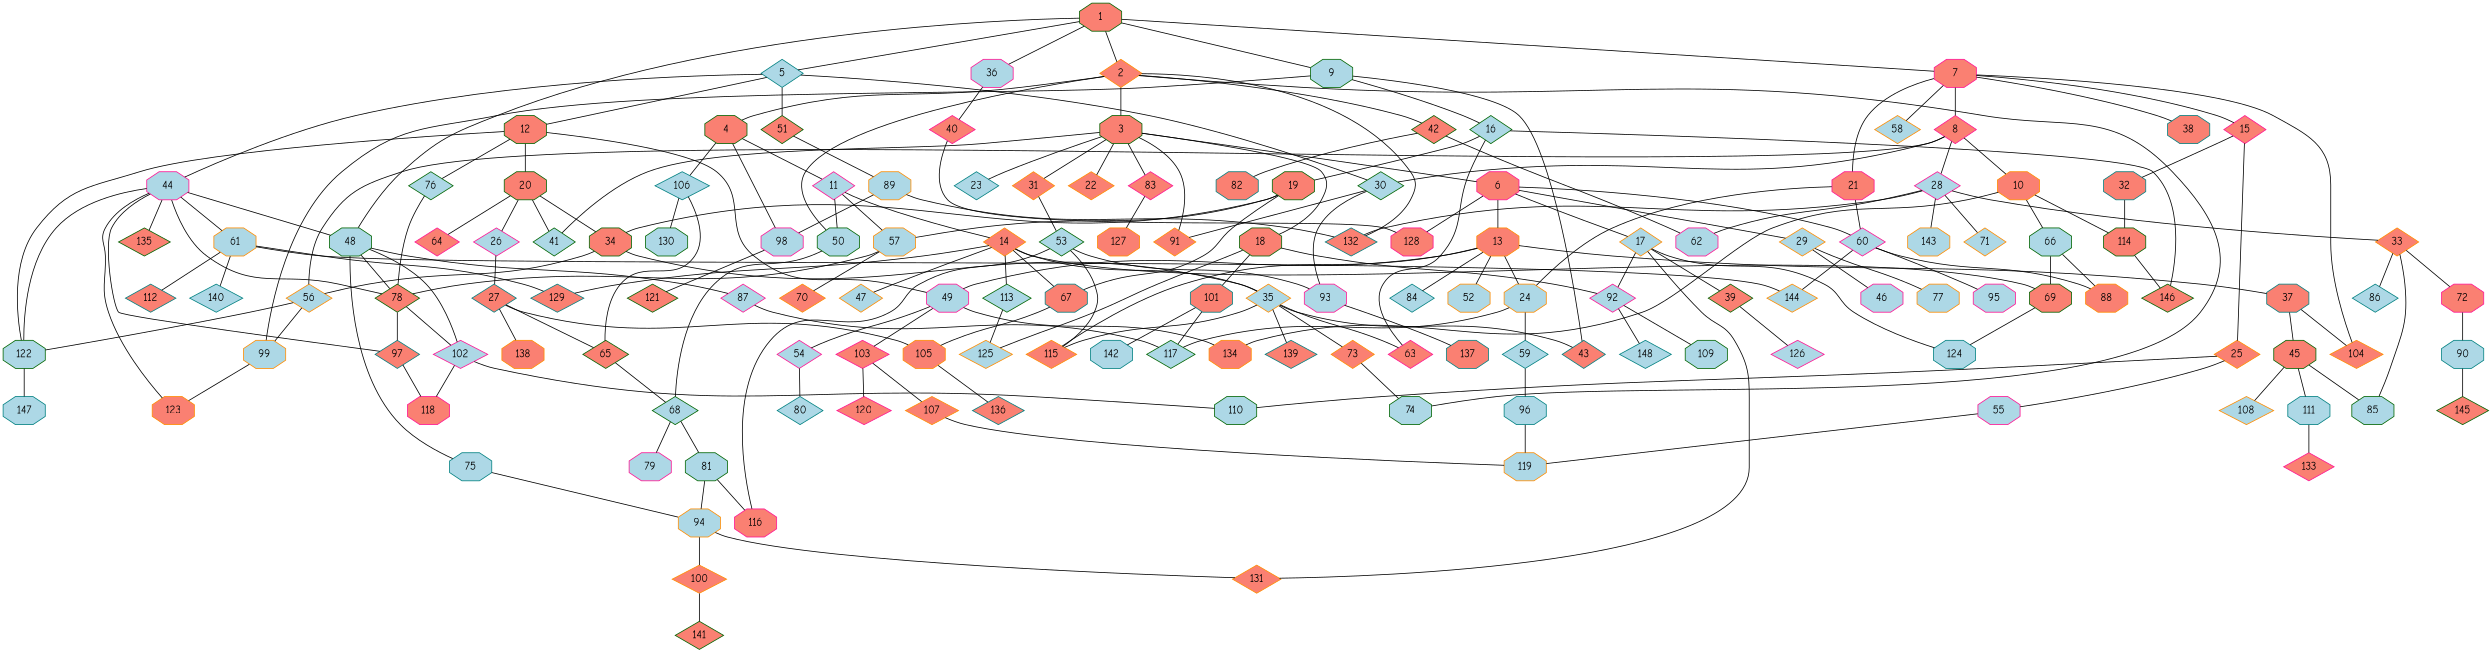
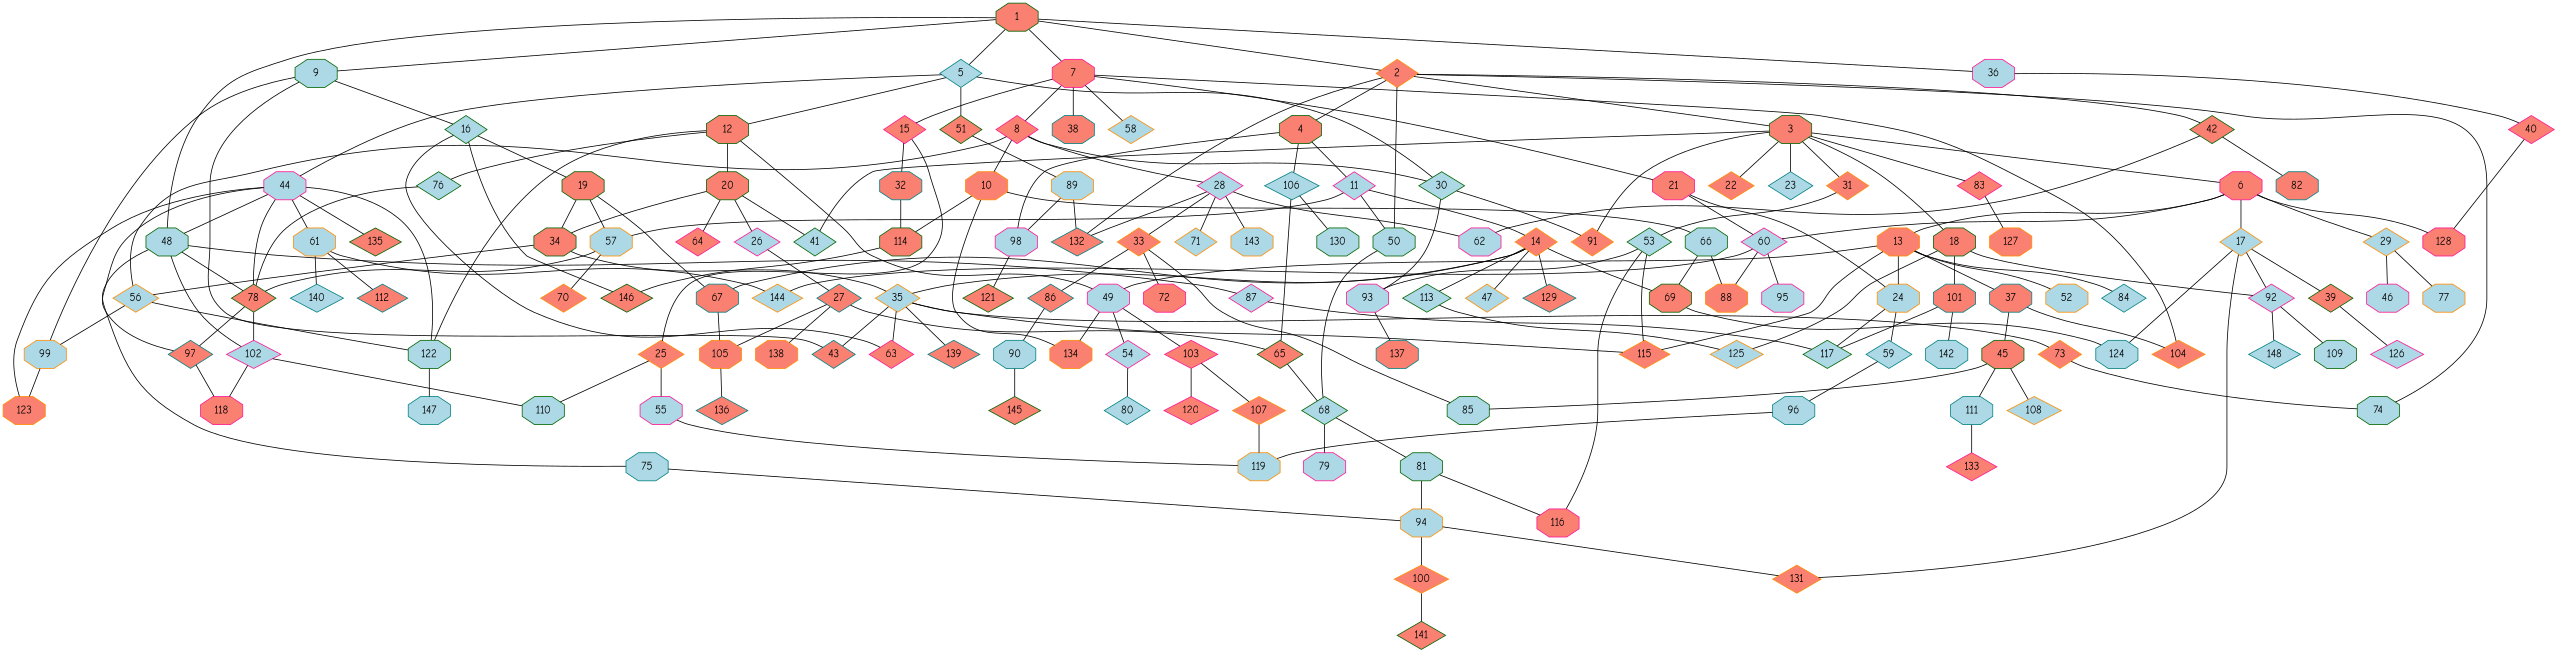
  graph {
    fontname="Comic Neue"
    node [color=darkorange fillcolor=salmon fontname="Comic Neue" shape=diamond style=filled]
    edge [fontname="Comic Neue"]
    1 [color=darkgreen shape=octagon]
    2
    5 [color=teal fillcolor=lightblue]
    7 [color=deeppink shape=octagon]
    9 [color=darkgreen fillcolor=lightblue shape=octagon]
    36 [color=deeppink fillcolor=lightblue shape=octagon]
    48 [color=darkgreen fillcolor=lightblue shape=octagon]
    3 [color=darkgreen shape=octagon]
    4 [color=darkgreen shape=octagon]
    42 [color=darkgreen]
    50 [color=darkgreen fillcolor=lightblue shape=octagon]
    74 [color=darkgreen fillcolor=lightblue shape=octagon]
    132 [color=teal]
    12 [color=darkgreen shape=octagon]
    30 [color=darkgreen fillcolor=lightblue]
    44 [color=deeppink fillcolor=lightblue shape=octagon]
    51 [color=darkgreen]
    8 [color=deeppink]
    15 [color=deeppink]
    21 [color=deeppink shape=octagon]
    38 [color=teal shape=octagon]
    58 [fillcolor=lightblue]
    104
    16 [color=darkgreen fillcolor=lightblue]
    43 [color=teal]
    99 [fillcolor=lightblue shape=octagon]
    40 [color=deeppink]
    78 [color=darkgreen]
    75 [color=teal fillcolor=lightblue shape=octagon]
    87 [color=deeppink fillcolor=lightblue]
    102 [color=deeppink fillcolor=lightblue]
    6 [color=deeppink shape=octagon]
    18 [color=darkgreen shape=octagon]
    22
    23 [color=teal fillcolor=lightblue]
    31
    41 [color=darkgreen fillcolor=lightblue]
    83 [color=deeppink]
    91
    11 [color=deeppink fillcolor=lightblue]
    98 [color=deeppink fillcolor=lightblue shape=octagon]
    106 [color=teal fillcolor=lightblue]
    62 [color=deeppink fillcolor=lightblue shape=octagon]
    82 [color=teal shape=octagon]
    68 [color=darkgreen fillcolor=lightblue]
    13 [shape=octagon]
    17 [fillcolor=lightblue]
    29 [fillcolor=lightblue]
    60 [color=deeppink fillcolor=lightblue]
    128 [color=deeppink shape=octagon]
    92 [color=deeppink fillcolor=lightblue]
    101 [color=teal shape=octagon]
    125 [fillcolor=lightblue]
    53 [color=darkgreen fillcolor=lightblue]
    127 [shape=octagon]
    14
    57 [fillcolor=lightblue shape=octagon]
    121 [color=darkgreen]
    65 [color=darkgreen]
    130 [color=darkgreen fillcolor=lightblue shape=octagon]
    20 [color=darkgreen shape=octagon]
    49 [color=deeppink fillcolor=lightblue shape=octagon]
    76 [color=darkgreen fillcolor=lightblue]
    122 [color=darkgreen fillcolor=lightblue shape=octagon]
    93 [color=deeppink fillcolor=lightblue shape=octagon]
    61 [fillcolor=lightblue shape=octagon]
    97 [color=teal]
    123 [shape=octagon]
    135 [color=darkgreen]
    89 [fillcolor=lightblue shape=octagon]
    24 [fillcolor=lightblue shape=octagon]
    37 [color=teal shape=octagon]
    52 [fillcolor=lightblue shape=octagon]
    84 [color=teal fillcolor=lightblue]
    115
    39 [color=darkgreen]
    124 [color=teal fillcolor=lightblue shape=octagon]
    131
    46 [color=deeppink fillcolor=lightblue shape=octagon]
    77 [fillcolor=lightblue shape=octagon]
    88 [shape=octagon]
    95 [color=deeppink fillcolor=lightblue shape=octagon]
    144 [fillcolor=lightblue]
    10 [shape=octagon]
    28 [color=deeppink fillcolor=lightblue]
    56 [fillcolor=lightblue]
    25
    32 [color=teal shape=octagon]
    66 [color=darkgreen fillcolor=lightblue shape=octagon]
    114 [color=darkgreen shape=octagon]
    134 [shape=octagon]
    33
    71 [fillcolor=lightblue]
    143 [fillcolor=lightblue shape=octagon]
    19 [color=darkgreen shape=octagon]
    63 [color=deeppink]
    146 [color=darkgreen]
    69 [color=darkgreen shape=octagon]
    35 [fillcolor=lightblue]
    47 [fillcolor=lightblue]
    67 [color=teal shape=octagon]
    113 [color=darkgreen fillcolor=lightblue]
    129 [color=teal]
    70
    34 [color=darkgreen shape=octagon]
    26 [color=deeppink fillcolor=lightblue]
    64 [color=deeppink]
    54 [color=deeppink fillcolor=lightblue]
    103 [color=deeppink]
    147 [color=teal fillcolor=lightblue shape=octagon]
    59 [color=teal fillcolor=lightblue]
    117 [color=darkgreen fillcolor=lightblue]
    45 [color=darkgreen shape=octagon]
    73
    139 [color=teal]
    105 [shape=octagon]
    55 [color=deeppink fillcolor=lightblue shape=octagon]
    110 [color=darkgreen fillcolor=lightblue shape=octagon]
    126 [color=deeppink fillcolor=lightblue]
    109 [color=darkgreen fillcolor=lightblue shape=octagon]
    148 [color=teal fillcolor=lightblue]
    142 [color=teal fillcolor=lightblue shape=octagon]
    27 [color=teal]
    96 [color=teal fillcolor=lightblue shape=octagon]
    119 [fillcolor=lightblue shape=octagon]
    138 [shape=octagon]
    136 [color=teal]
    72 [color=deeppink shape=octagon]
    85 [color=darkgreen fillcolor=lightblue shape=octagon]
-   86 [color=teal fillcolor=lightblue]
+   86 [color=teal]
    137 [color=teal shape=octagon]
    116 [color=deeppink shape=octagon]
    90 [color=teal fillcolor=lightblue shape=octagon]
    108 [fillcolor=lightblue]
    111 [color=teal fillcolor=lightblue shape=octagon]
    112 [color=teal]
    140 [color=teal fillcolor=lightblue]
    118 [color=deeppink shape=octagon]
    133 [color=deeppink]
    94 [fillcolor=lightblue shape=octagon]
    80 [color=teal fillcolor=lightblue]
    107
    120 [color=deeppink]
    79 [color=deeppink fillcolor=lightblue shape=octagon]
    81 [color=darkgreen fillcolor=lightblue shape=octagon]
    100
    145 [color=darkgreen]
    141 [color=darkgreen]
    1 -- 2
    1 -- 5
    1 -- 7
    1 -- 9
    1 -- 36
    1 -- 48
    2 -- 3
    2 -- 4
    2 -- 42
    2 -- 50
    2 -- 74
    2 -- 132
    5 -- 12
    5 -- 30
    5 -- 44
    5 -- 51
    7 -- 8
    7 -- 15
    7 -- 21
    7 -- 38
    7 -- 58
    7 -- 104
    9 -- 16
    9 -- 43
    9 -- 99
    36 -- 40
    48 -- 78
    48 -- 75
    48 -- 87
    48 -- 102
    3 -- 6
    3 -- 18
    3 -- 22
    3 -- 23
    3 -- 31
    3 -- 41
    3 -- 83
    3 -- 91
    4 -- 11
    4 -- 98
    4 -- 106
    42 -- 62
    42 -- 82
    50 -- 68
    12 -- 20
    12 -- 49
    12 -- 76
    12 -- 122
    30 -- 91
    30 -- 93
    44 -- 48
    44 -- 78
    44 -- 122
    44 -- 61
    44 -- 97
    44 -- 123
    44 -- 135
    51 -- 89
    8 -- 30
    8 -- 10
    8 -- 28
    8 -- 56
    15 -- 25
    15 -- 32
    21 -- 60
    21 -- 24
    16 -- 19
    16 -- 63
    16 -- 146
    99 -- 123
    40 -- 128
    78 -- 102
    78 -- 97
    75 -- 94
    87 -- 117
    102 -- 110
    102 -- 118
    6 -- 13
    6 -- 17
    6 -- 29
    6 -- 60
    6 -- 128
    18 -- 92
    18 -- 101
    18 -- 125
    31 -- 53
    83 -- 127
    11 -- 50
    11 -- 14
    11 -- 57
    98 -- 121
    106 -- 65
    106 -- 130
    68 -- 79
    68 -- 81
    13 -- 49
    13 -- 24
    13 -- 37
    13 -- 52
    13 -- 84
    13 -- 115
    17 -- 92
    17 -- 39
    17 -- 124
    17 -- 131
    29 -- 46
    29 -- 77
    60 -- 88
    60 -- 95
    60 -- 144
    92 -- 109
    92 -- 148
    101 -- 117
    101 -- 142
    53 -- 93
    53 -- 115
    53 -- 116
    14 -- 69
    14 -- 35
    14 -- 47
    14 -- 67
    14 -- 113
    14 -- 129
    57 -- 78
    57 -- 70
    65 -- 68
    20 -- 41
    20 -- 34
    20 -- 26
    20 -- 64
    49 -- 134
    49 -- 54
    49 -- 103
    76 -- 78
    122 -- 147
    93 -- 137
    61 -- 144
-   61 -- 129
    61 -- 112
    61 -- 140
    97 -- 118
    89 -- 132
    89 -- 98
    24 -- 59
    24 -- 117
    37 -- 104
    37 -- 45
    39 -- 126
    10 -- 66
    10 -- 114
    10 -- 134
    28 -- 132
    28 -- 62
    28 -- 33
    28 -- 71
    28 -- 143
    56 -- 99
    56 -- 122
    25 -- 55
    25 -- 110
    32 -- 114
    66 -- 88
    66 -- 69
    114 -- 146
    33 -- 72
    33 -- 85
    33 -- 86
    19 -- 57
    19 -- 67
    19 -- 34
    69 -- 124
    35 -- 43
    35 -- 115
    35 -- 63
    35 -- 73
    35 -- 139
    67 -- 105
    113 -- 125
    34 -- 56
    34 -- 35
    26 -- 27
    54 -- 80
    103 -- 107
    103 -- 120
    59 -- 96
    45 -- 85
    45 -- 108
    45 -- 111
    73 -- 74
    105 -- 136
    55 -- 119
    27 -- 65
    27 -- 105
    27 -- 138
    96 -- 119
-   72 -- 90
+   86 -- 90
    90 -- 145
    111 -- 133
    94 -- 131
    94 -- 100
    107 -- 119
    81 -- 116
    81 -- 94
    100 -- 141
  }
